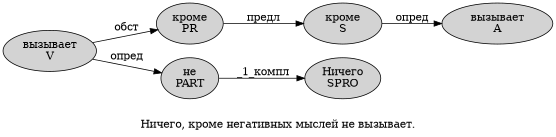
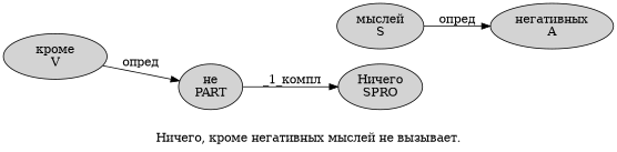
  digraph {
    label="Ничего, кроме негативных мыслей не вызывает."
    rankdir=LR
    node [fillcolor=lightgray penwidth=1 shape=ellipse style=filled]
    n1 [label="Ничего\nSPRO"]
-   n2 [label="кроме\nPR"]
-   n3 [label="кроме\nS"]
-   n4 [label="вызывает\nA"]
+   n3 [label="мыслей\nS"]
+   n4 [label="негативных\nA"]
    n5 [label="не\nPART"]
-   n6 [label="вызывает\nV"]
-   n2 -> n3 [label="предл"]
+   n6 [label="кроме\nV"]
    n3 -> n4 [label="опред"]
    n5 -> n1 [label="_1_компл"]
-   n6 -> n2 [label="обст"]
    n6 -> n5 [label="опред"]
  }
